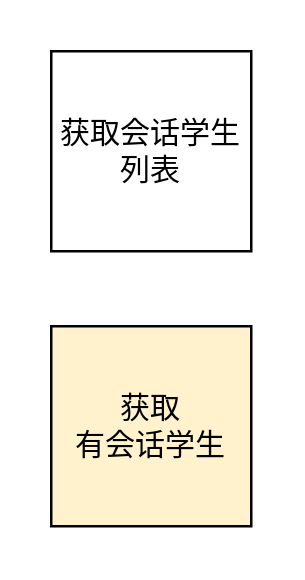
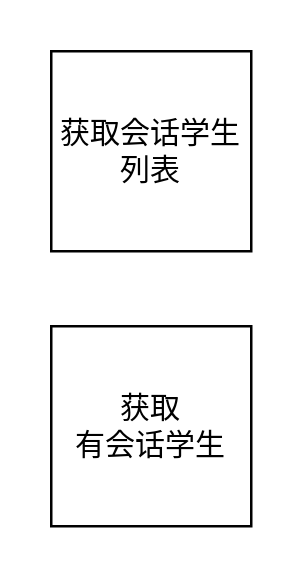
  <mxCell id="0" />
  <mxCell id="1" parent="0" />
  <mxCell id="2" value="获取会话学生列表" style="whiteSpace=wrap;html=1;aspect=fixed;" vertex="1" parent="1"><mxGeometry x="20" y="20" width="80" height="80" as="geometry" /></mxCell>
- <mxCell id="3" value="获取&lt;br&gt;有会话学生" style="whiteSpace=wrap;html=1;aspect=fixed;fillColor=#fff2cc;" vertex="1" parent="1"><mxGeometry x="20" y="130" width="80" height="80" as="geometry" /></mxCell>
+ <mxCell id="3" value="获取&lt;br&gt;有会话学生" style="whiteSpace=wrap;html=1;aspect=fixed;" vertex="1" parent="1"><mxGeometry x="20" y="130" width="80" height="80" as="geometry" /></mxCell>
